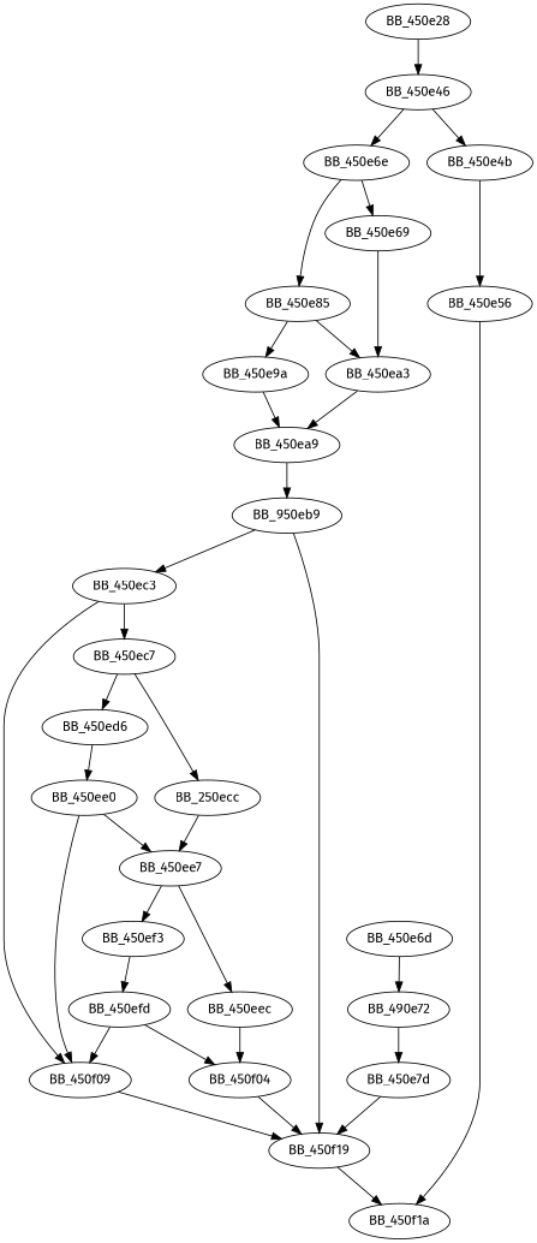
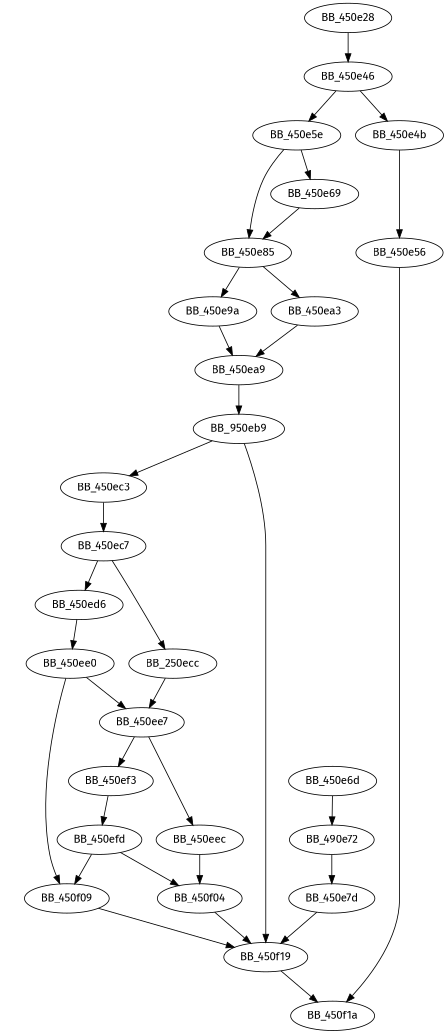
  digraph {
    fontname="Fira Sans"
    node [fontname="Fira Sans"]
    edge [fontname="Fira Sans"]
    BB_450e28
    BB_450e46
-   BB_450e5e [label=BB_450e6e]
+   BB_450e5e
    BB_450e4b
    BB_450e69
    BB_450e85
    BB_450e56
    BB_450e9a
    BB_450ea3
    BB_450f1a
    n11 [label=BB_490e72]
    BB_450e6d
    BB_450ea9
    BB_450e7d
    BB_450f19
    n16 [label=BB_950eb9]
    BB_450ec3
    BB_450ec7
    BB_450f09
    n20 [label=BB_250ecc]
    BB_450ed6
    BB_450ee7
    BB_450ee0
    BB_450eec
    BB_450ef3
    BB_450f04
    BB_450efd
    BB_450e28 -> BB_450e46
    BB_450e46 -> BB_450e5e
    BB_450e46 -> BB_450e4b
    BB_450e5e -> BB_450e69
    BB_450e5e -> BB_450e85
    BB_450e4b -> BB_450e56
-   BB_450e69 -> BB_450ea3
+   BB_450e69 -> BB_450e85
    BB_450e85 -> BB_450e9a
    BB_450e85 -> BB_450ea3
    BB_450e56 -> BB_450f1a
    BB_450e9a -> BB_450ea9
    BB_450ea3 -> BB_450ea9
    n11 -> BB_450e7d
    BB_450e6d -> n11
    BB_450ea9 -> n16
    BB_450e7d -> BB_450f19
    BB_450f19 -> BB_450f1a
    n16 -> BB_450f19
    n16 -> BB_450ec3
    BB_450ec3 -> BB_450ec7
-   BB_450ec3 -> BB_450f09
    BB_450ec7 -> n20
    BB_450ec7 -> BB_450ed6
    BB_450f09 -> BB_450f19
    n20 -> BB_450ee7
    BB_450ed6 -> BB_450ee0
    BB_450ee7 -> BB_450eec
    BB_450ee7 -> BB_450ef3
    BB_450ee0 -> BB_450f09
    BB_450ee0 -> BB_450ee7
    BB_450eec -> BB_450f04
    BB_450ef3 -> BB_450efd
    BB_450f04 -> BB_450f19
    BB_450efd -> BB_450f09
    BB_450efd -> BB_450f04
  }
